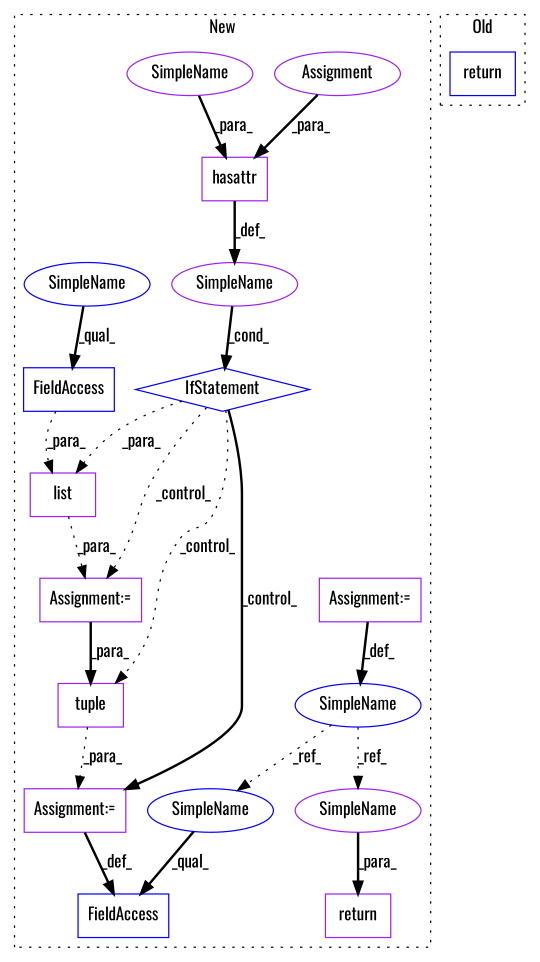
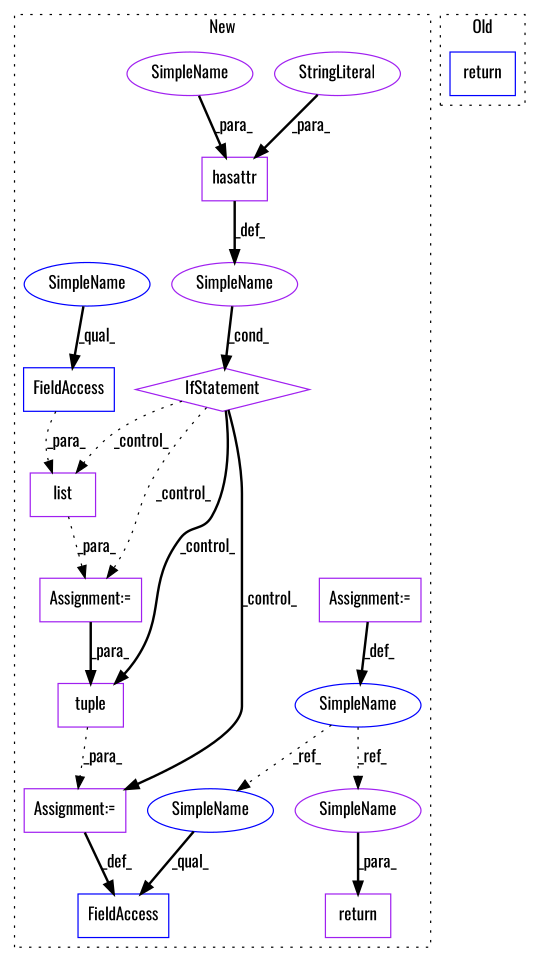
  digraph {
    fontname=Oswald
    node [a=42 color=purple fontname=Oswald l=1 s=21133 shape=box]
    edge [fontname=Oswald style=bold]
    n1 [a=32 l="6,1" label=tuple s="21148,21159"]
    n2 [a=7 label="Assignment:=" s=21147]
    n3 [label=SimpleName shape=ellipse l="" s=""]
-   n4 [a=25 color=blue l="4,2" label=IfStatement s="21032,21061" shape=diamond]
+   n4 [a=25 l="4,2" label=IfStatement s="21032,21061" shape=diamond]
    n5 [a=22 color=blue l=14 label=FieldAccess]
    n6 [color=blue label=SimpleName s=21003 shape=ellipse]
    n7 [a=41 l=7 label=return s=21172]
    n8 [a=32 l="8,1" label=hasattr s="21036,21060"]
-   n9 [a=45 l=14 label=Assignment s=21046 shape=ellipse]
+   n9 [a=45 l=14 label=StringLiteral s=21046 shape=ellipse]
    n10 [a=32 l="5,1" label=list s="21077,21096"]
    n11 [a=7 label="Assignment:=" s=21004]
    n12 [a=7 label="Assignment:=" s=21076]
    n13 [a=22 color=blue l=14 label=FieldAccess s=21082]
    n14 [label=SimpleName s=21044 shape=ellipse]
    n15 [color=blue label=SimpleName s=21082 shape=ellipse]
    n16 [label=SimpleName s=21179 shape=ellipse]
    n17 [color=blue label=SimpleName shape=ellipse]
    n18 [a=41 color=blue l=7 label=return s=19356]
    subgraph cluster_1 {
      label=New
      style=dotted
      n1
      n2
      n3
      n4
      n5
      n6
      n7
      n8
      n9
      n10
      n11
      n12
      n13
      n14
      n15
      n16
      n17
    }
    subgraph cluster_2 {
      label=Old
      style=dotted
      n18
    }
    n1 -> n2 [label=_para_ style=dotted]
    n2 -> n5 [label=_def_]
    n3 -> n4 [label=_cond_]
-   n4 -> n1 [label=_control_ style=dotted]
+   n4 -> n1 [label=_control_]
    n4 -> n2 [label=_control_]
-   n4 -> n10 [label=_para_ style=dotted]
+   n4 -> n10 [label=_control_ style=dotted]
    n4 -> n12 [label=_control_ style=dotted]
    n6 -> n16 [label=_ref_ style=dotted]
    n6 -> n17 [label=_ref_ style=dotted]
    n8 -> n3 [label=_def_]
    n9 -> n8 [label=_para_]
    n10 -> n12 [label=_para_ style=dotted]
    n11 -> n6 [label=_def_]
    n12 -> n1 [label=_para_]
    n13 -> n10 [label=_para_ style=dotted]
    n14 -> n8 [label=_para_]
    n15 -> n13 [label=_qual_]
    n16 -> n7 [label=_para_]
    n17 -> n5 [label=_qual_]
  }
